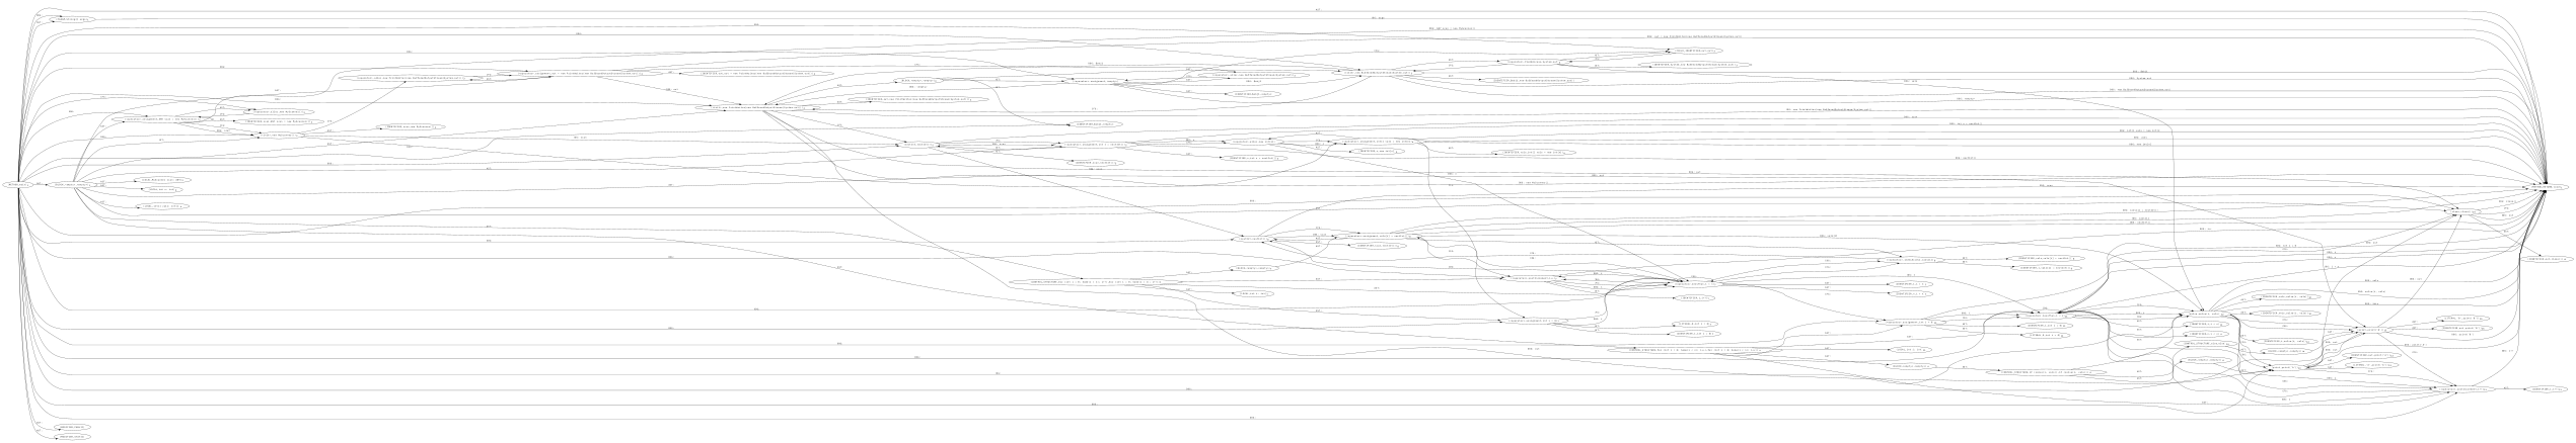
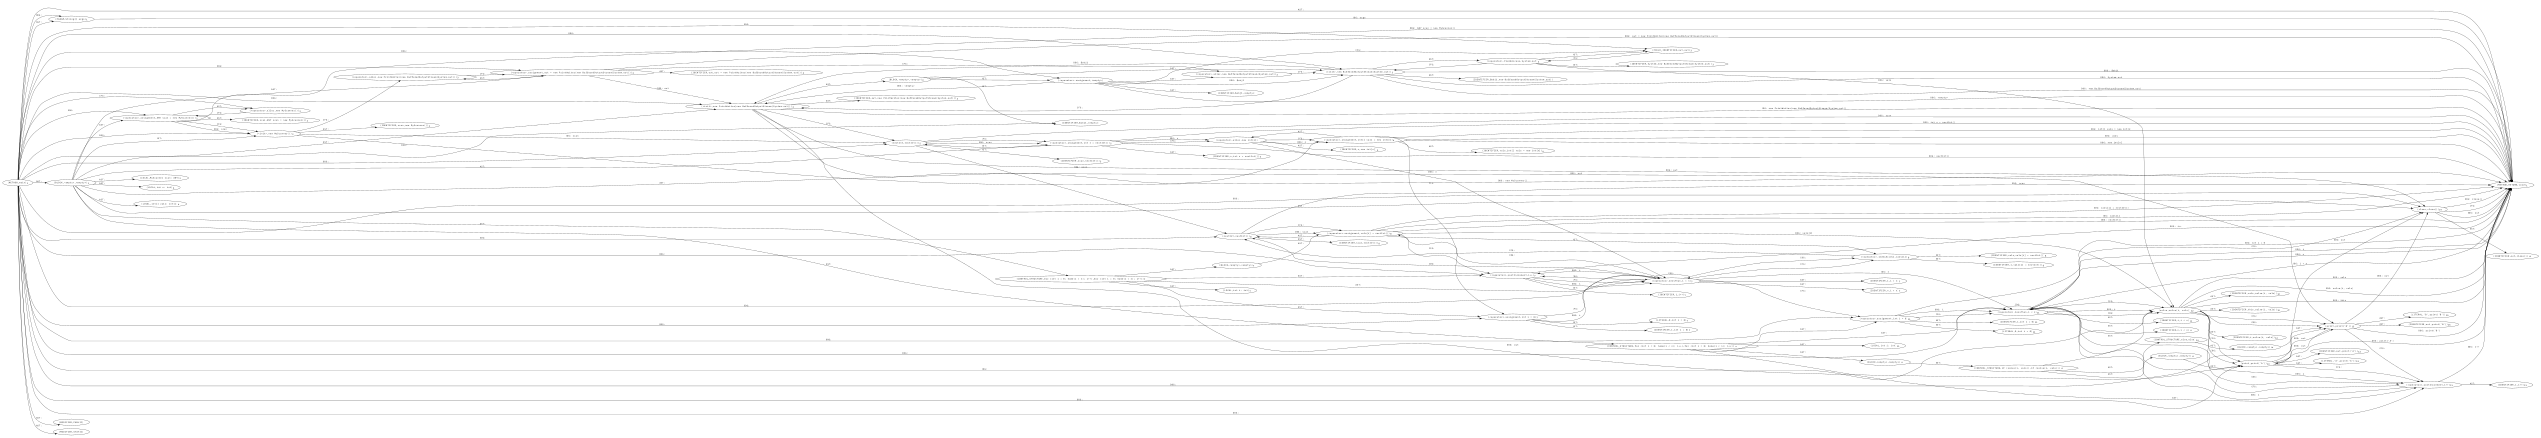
  digraph {
    fontname="IBM Plex Mono"
    rankdir=LR
    node [fontname="IBM Plex Mono"]
    edge [fontname="IBM Plex Mono"]
    n1 [label=<(METHOD,main)<SUB>1</SUB>>]
    n2 [label=<(PARAM,String[] args)<SUB>1</SUB>>]
    n3 [label=<(BLOCK,&lt;empty&gt;,&lt;empty&gt;)<SUB>1</SUB>>]
    n4 [label=<(&lt;operator&gt;.assignment,ANY scan = new MyScanner())<SUB>2</SUB>>]
    n5 [label=<(&lt;operator&gt;.alloc,new MyScanner())<SUB>2</SUB>>]
    n6 [label=<(&lt;init&gt;,new MyScanner())<SUB>2</SUB>>]
    n7 [label=<(&lt;operator&gt;.assignment,out = new PrintWriter(new BufferedOutputStream(System.out)))<SUB>3</SUB>>]
    n8 [label=<(&lt;init&gt;,new PrintWriter(new BufferedOutputStream(System.out)))<SUB>3</SUB>>]
    n9 [label=<(&lt;operator&gt;.assignment,&lt;empty&gt;)>]
    n10 [label=<(&lt;init&gt;,new BufferedOutputStream(System.out))<SUB>3</SUB>>]
    n11 [label=<(IDENTIFIER,$obj1,&lt;empty&gt;)>]
    n12 [label=<(nextInt,nextInt())<SUB>5</SUB>>]
    n13 [label=<(&lt;operator&gt;.assignment,int i = 0)<SUB>7</SUB>>]
    n14 [label=<(&lt;operator&gt;.lessThan,i &lt; n)<SUB>7</SUB>>]
    n15 [label=<(&lt;operator&gt;.postIncrement,i++)<SUB>7</SUB>>]
    n16 [label=<(nextInt,nextInt())<SUB>8</SUB>>]
    n17 [label=<(&lt;operator&gt;.assignment,int i = 0)<SUB>11</SUB>>]
    n18 [label=<(&lt;operator&gt;.lessThan,i &lt; n)<SUB>11</SUB>>]
    n19 [label=<(&lt;operator&gt;.postIncrement,i++)<SUB>11</SUB>>]
    n20 [label=<(solve,solve(i, vals))<SUB>12</SUB>>]
    n21 [label=<(print,print('A'))<SUB>13</SUB>>]
    n22 [label=<(print,print('B'))<SUB>15</SUB>>]
    n23 [label=<(close,close())<SUB>19</SUB>>]
    n24 [label=<(MODIFIER,PUBLIC)>]
    n25 [label=<(MODIFIER,STATIC)>]
    n26 [label=<(METHOD_RETURN,void)<SUB>1</SUB>>]
    n27 [label=<(FIELD_IDENTIFIER,out,out)<SUB>3</SUB>>]
    n28 [label=<(LOCAL,MyScanner scan: ANY)<SUB>2</SUB>>]
    n29 [label=<(LOCAL,int n: int)<SUB>5</SUB>>]
    n30 [label=<(&lt;operator&gt;.assignment,int n = nextInt())<SUB>5</SUB>>]
    n31 [label=<(LOCAL,int[] vals: int[])<SUB>6</SUB>>]
    n32 [label=<(&lt;operator&gt;.assignment,int[] vals = new int[n])<SUB>6</SUB>>]
    n33 [label=<(CONTROL_STRUCTURE,for (int i = 0; Some(i &lt; n); i++),for (int i = 0; Some(i &lt; n); i++))<SUB>7</SUB>>]
    n34 [label=<(CONTROL_STRUCTURE,for (int i = 0; Some(i &lt; n); i++),for (int i = 0; Some(i &lt; n); i++))<SUB>11</SUB>>]
    n35 [label=<(IDENTIFIER,scan,ANY scan = new MyScanner())<SUB>2</SUB>>]
    n36 [label=<(IDENTIFIER,scan,new MyScanner())<SUB>2</SUB>>]
    n37 [label=<(&lt;operator&gt;.alloc,new PrintWriter(new BufferedOutputStream(System.out)))<SUB>3</SUB>>]
    n38 [label=<(IDENTIFIER,out,out = new PrintWriter(new BufferedOutputStream(System.out)))<SUB>3</SUB>>]
    n39 [label=<(&lt;operator&gt;.alloc,new BufferedOutputStream(System.out))<SUB>3</SUB>>]
    n40 [label=<(IDENTIFIER,out,new PrintWriter(new BufferedOutputStream(System.out)))<SUB>3</SUB>>]
    n41 [label=<(BLOCK,&lt;empty&gt;,&lt;empty&gt;)<SUB>3</SUB>>]
    n42 [label=<(IDENTIFIER,$obj1,&lt;empty&gt;)>]
    n43 [label=<(IDENTIFIER,$obj1,new BufferedOutputStream(System.out))>]
    n44 [label=<(&lt;operator&gt;.fieldAccess,System.out)<SUB>3</SUB>>]
    n45 [label=<(IDENTIFIER,scan,nextInt())<SUB>5</SUB>>]
    n46 [label=<(&lt;operator&gt;.alloc,new int[n])>]
    n47 [label=<(IDENTIFIER,n,new int[n])<SUB>6</SUB>>]
    n48 [label=<(IDENTIFIER,i,int i = 0)<SUB>7</SUB>>]
    n49 [label=<(LITERAL,0,int i = 0)<SUB>7</SUB>>]
    n50 [label=<(IDENTIFIER,i,i &lt; n)<SUB>7</SUB>>]
    n51 [label=<(IDENTIFIER,n,i &lt; n)<SUB>7</SUB>>]
    n52 [label=<(&lt;operator&gt;.assignment,vals[i] = nextInt())<SUB>8</SUB>>]
    n53 [label=<(&lt;operator&gt;.indexAccess,vals[i])<SUB>8</SUB>>]
    n54 [label=<(IDENTIFIER,i,i++)<SUB>7</SUB>>]
    n55 [label=<(IDENTIFIER,scan,nextInt())<SUB>8</SUB>>]
    n56 [label=<(IDENTIFIER,i,int i = 0)<SUB>11</SUB>>]
    n57 [label=<(LITERAL,0,int i = 0)<SUB>11</SUB>>]
    n58 [label=<(IDENTIFIER,i,i &lt; n)<SUB>11</SUB>>]
    n59 [label=<(IDENTIFIER,n,i &lt; n)<SUB>11</SUB>>]
    n60 [label=<(IDENTIFIER,i,i++)<SUB>11</SUB>>]
    n61 [label=<(IDENTIFIER,this,solve(i, vals))<SUB>12</SUB>>]
    n62 [label=<(IDENTIFIER,i,solve(i, vals))<SUB>12</SUB>>]
    n63 [label=<(IDENTIFIER,vals,solve(i, vals))<SUB>12</SUB>>]
    n64 [label=<(IDENTIFIER,out,print('A'))<SUB>13</SUB>>]
    n65 [label=<(LITERAL,'A',print('A'))<SUB>13</SUB>>]
    n66 [label=<(IDENTIFIER,out,print('B'))<SUB>15</SUB>>]
    n67 [label=<(LITERAL,'B',print('B'))<SUB>15</SUB>>]
    n68 [label=<(IDENTIFIER,out,close())<SUB>19</SUB>>]
    n69 [label=<(IDENTIFIER,n,int n = nextInt())<SUB>5</SUB>>]
    n70 [label=<(IDENTIFIER,vals,int[] vals = new int[n])<SUB>6</SUB>>]
    n71 [label=<(LOCAL,int i: int)<SUB>7</SUB>>]
    n72 [label=<(BLOCK,&lt;empty&gt;,&lt;empty&gt;)<SUB>7</SUB>>]
    n73 [label=<(LOCAL,int i: int)<SUB>11</SUB>>]
    n74 [label=<(BLOCK,&lt;empty&gt;,&lt;empty&gt;)<SUB>11</SUB>>]
    n75 [label=<(IDENTIFIER,System,new BufferedOutputStream(System.out))<SUB>3</SUB>>]
    n76 [label=<(IDENTIFIER,vals,vals[i] = nextInt())<SUB>8</SUB>>]
    n77 [label=<(IDENTIFIER,i,vals[i] = nextInt())<SUB>8</SUB>>]
    n78 [label=<(CONTROL_STRUCTURE,if (solve(i, vals)),if (solve(i, vals)))<SUB>12</SUB>>]
    n79 [label=<(BLOCK,&lt;empty&gt;,&lt;empty&gt;)<SUB>12</SUB>>]
    n80 [label=<(CONTROL_STRUCTURE,else,else)<SUB>14</SUB>>]
    n81 [label=<(BLOCK,&lt;empty&gt;,&lt;empty&gt;)<SUB>14</SUB>>]
    n1 -> n2 [label="AST: "]
    n1 -> n2 [label="DDG: "]
    n1 -> n3 [label="AST: "]
    n1 -> n4 [label="DDG: "]
    n1 -> n5 [label="CFG: "]
    n1 -> n6 [label="DDG: "]
    n1 -> n7 [label="DDG: "]
    n1 -> n8 [label="DDG: "]
    n1 -> n9 [label="DDG: "]
    n1 -> n10 [label="DDG: "]
    n1 -> n11 [label="DDG: "]
    n1 -> n12 [label="DDG: "]
    n1 -> n13 [label="DDG: "]
    n1 -> n14 [label="DDG: "]
    n1 -> n15 [label="DDG: "]
    n1 -> n16 [label="DDG: "]
    n1 -> n17 [label="DDG: "]
    n1 -> n18 [label="DDG: "]
    n1 -> n19 [label="DDG: "]
    n1 -> n20 [label="DDG: "]
    n1 -> n21 [label="DDG: "]
    n1 -> n22 [label="DDG: "]
    n1 -> n23 [label="DDG: "]
    n1 -> n24 [label="AST: "]
    n1 -> n25 [label="AST: "]
    n1 -> n26 [label="AST: "]
    n1 -> n27 [label="DDG: "]
    n2 -> n26 [label="DDG: args"]
    n3 -> n4 [label="AST: "]
    n3 -> n6 [label="AST: "]
    n3 -> n7 [label="AST: "]
    n3 -> n8 [label="AST: "]
    n3 -> n23 [label="AST: "]
    n3 -> n28 [label="AST: "]
    n3 -> n29 [label="AST: "]
    n3 -> n30 [label="AST: "]
    n3 -> n31 [label="AST: "]
    n3 -> n32 [label="AST: "]
    n3 -> n33 [label="AST: "]
    n3 -> n34 [label="AST: "]
    n4 -> n5 [label="AST: "]
    n4 -> n6 [label="CFG: "]
    n4 -> n6 [label="DDG: scan"]
    n4 -> n26 [label="DDG: ANY scan = new MyScanner()"]
    n4 -> n35 [label="AST: "]
    n5 -> n4 [label="CFG: "]
    n6 -> n12 [label="DDG: scan"]
    n6 -> n26 [label="DDG: new MyScanner()"]
    n6 -> n36 [label="AST: "]
    n6 -> n37 [label="CFG: "]
    n7 -> n8 [label="DDG: out"]
    n7 -> n26 [label="DDG: out = new PrintWriter(new BufferedOutputStream(System.out))"]
    n7 -> n37 [label="AST: "]
    n7 -> n38 [label="AST: "]
    n7 -> n39 [label="CFG: "]
    n8 -> n12 [label="CFG: "]
    n8 -> n21 [label="DDG: out"]
    n8 -> n22 [label="DDG: out"]
    n8 -> n23 [label="DDG: out"]
    n8 -> n26 [label="DDG: new PrintWriter(new BufferedOutputStream(System.out))"]
    n8 -> n40 [label="AST: "]
    n8 -> n41 [label="AST: "]
    n9 -> n8 [label="DDG: &lt;empty&gt;"]
    n9 -> n10 [label="DDG: $obj1"]
    n9 -> n26 [label="DDG: &lt;empty&gt;"]
    n9 -> n27 [label="CFG: "]
    n9 -> n39 [label="AST: "]
    n9 -> n42 [label="AST: "]
    n10 -> n8 [label="CFG: "]
    n10 -> n8 [label="DDG: $obj1"]
    n10 -> n26 [label="DDG: $obj1"]
    n10 -> n26 [label="DDG: System.out"]
    n10 -> n26 [label="DDG: new BufferedOutputStream(System.out)"]
    n10 -> n43 [label="AST: "]
    n10 -> n44 [label="AST: "]
    n12 -> n16 [label="DDG: scan"]
    n12 -> n26 [label="DDG: scan"]
    n12 -> n30 [label="CFG: "]
    n12 -> n30 [label="DDG: scan"]
    n12 -> n45 [label="AST: "]
    n13 -> n14 [label="CFG: "]
    n13 -> n14 [label="DDG: i"]
    n13 -> n48 [label="AST: "]
    n13 -> n49 [label="AST: "]
    n14 -> n14 [label="CDG: "]
    n14 -> n15 [label="DDG: i"]
    n14 -> n15 [label="CDG: "]
    n14 -> n16 [label="CDG: "]
    n14 -> n17 [label="CFG: "]
    n14 -> n18 [label="DDG: n"]
    n14 -> n50 [label="AST: "]
    n14 -> n51 [label="AST: "]
    n14 -> n52 [label="CDG: "]
    n14 -> n53 [label="CFG: "]
    n14 -> n53 [label="CDG: "]
    n15 -> n14 [label="CFG: "]
    n15 -> n14 [label="DDG: i"]
    n15 -> n26 [label="DDG: i++"]
    n15 -> n54 [label="AST: "]
    n16 -> n26 [label="DDG: scan"]
    n16 -> n52 [label="CFG: "]
    n16 -> n52 [label="DDG: scan"]
    n16 -> n55 [label="AST: "]
    n17 -> n18 [label="CFG: "]
    n17 -> n18 [label="DDG: i"]
    n17 -> n26 [label="DDG: int i = 0"]
    n17 -> n56 [label="AST: "]
    n17 -> n57 [label="AST: "]
    n18 -> n18 [label="CDG: "]
    n18 -> n19 [label="CDG: "]
    n18 -> n20 [label="CFG: "]
    n18 -> n20 [label="DDG: i"]
    n18 -> n20 [label="CDG: "]
    n18 -> n23 [label="CFG: "]
    n18 -> n26 [label="DDG: i"]
    n18 -> n26 [label="DDG: n"]
    n18 -> n26 [label="DDG: i &lt; n"]
    n18 -> n58 [label="AST: "]
    n18 -> n59 [label="AST: "]
    n19 -> n18 [label="CFG: "]
    n19 -> n18 [label="DDG: i"]
    n19 -> n26 [label="DDG: i++"]
    n19 -> n60 [label="AST: "]
    n20 -> n19 [label="DDG: i"]
    n20 -> n21 [label="CFG: "]
    n20 -> n21 [label="CDG: "]
    n20 -> n22 [label="CFG: "]
    n20 -> n22 [label="CDG: "]
    n20 -> n26 [label="DDG: vals"]
    n20 -> n26 [label="DDG: solve(i, vals)"]
    n20 -> n26 [label="DDG: this"]
    n20 -> n61 [label="AST: "]
    n20 -> n62 [label="AST: "]
    n20 -> n63 [label="AST: "]
    n21 -> n19 [label="CFG: "]
    n21 -> n22 [label="DDG: out"]
    n21 -> n23 [label="DDG: out"]
    n21 -> n26 [label="DDG: print('A')"]
    n21 -> n64 [label="AST: "]
    n21 -> n65 [label="AST: "]
    n22 -> n19 [label="CFG: "]
    n22 -> n21 [label="DDG: out"]
    n22 -> n23 [label="DDG: out"]
    n22 -> n26 [label="DDG: print('B')"]
    n22 -> n66 [label="AST: "]
    n22 -> n67 [label="AST: "]
    n23 -> n26 [label="CFG: "]
    n23 -> n26 [label="DDG: out"]
    n23 -> n26 [label="DDG: close()"]
    n23 -> n68 [label="AST: "]
    n27 -> n44 [label="CFG: "]
    n30 -> n12 [label="AST: "]
    n30 -> n26 [label="DDG: nextInt()"]
    n30 -> n26 [label="DDG: int n = nextInt()"]
    n30 -> n46 [label="CFG: "]
    n30 -> n46 [label="DDG: n"]
    n30 -> n69 [label="AST: "]
    n32 -> n13 [label="CFG: "]
    n32 -> n26 [label="DDG: vals"]
    n32 -> n26 [label="DDG: new int[n]"]
    n32 -> n26 [label="DDG: int[] vals = new int[n]"]
    n32 -> n46 [label="AST: "]
    n32 -> n70 [label="AST: "]
    n33 -> n13 [label="AST: "]
    n33 -> n14 [label="AST: "]
    n33 -> n15 [label="AST: "]
    n33 -> n71 [label="AST: "]
    n33 -> n72 [label="AST: "]
    n34 -> n17 [label="AST: "]
    n34 -> n18 [label="AST: "]
    n34 -> n19 [label="AST: "]
    n34 -> n73 [label="AST: "]
    n34 -> n74 [label="AST: "]
    n37 -> n7 [label="CFG: "]
-   n39 -> n9 [label="CFG: "]
+   n39 -> n10 [label="CFG: "]
    n41 -> n9 [label="AST: "]
    n41 -> n10 [label="AST: "]
    n41 -> n11 [label="AST: "]
    n44 -> n10 [label="CFG: "]
    n44 -> n20 [label="DDG: vals"]
    n44 -> n27 [label="AST: "]
    n44 -> n75 [label="AST: "]
    n46 -> n14 [label="DDG: n"]
    n46 -> n32 [label="CFG: "]
    n46 -> n32 [label="DDG: n"]
    n46 -> n47 [label="AST: "]
    n52 -> n15 [label="CFG: "]
    n52 -> n16 [label="AST: "]
    n52 -> n20 [label="DDG: vals[i]"]
    n52 -> n26 [label="DDG: vals[i]"]
    n52 -> n26 [label="DDG: nextInt()"]
    n52 -> n26 [label="DDG: vals[i] = nextInt()"]
    n52 -> n53 [label="AST: "]
    n53 -> n16 [label="CFG: "]
    n53 -> n76 [label="AST: "]
    n53 -> n77 [label="AST: "]
    n72 -> n52 [label="AST: "]
    n74 -> n78 [label="AST: "]
    n78 -> n20 [label="AST: "]
    n78 -> n79 [label="AST: "]
    n78 -> n80 [label="AST: "]
    n79 -> n21 [label="AST: "]
    n80 -> n81 [label="AST: "]
    n81 -> n22 [label="AST: "]
  }
